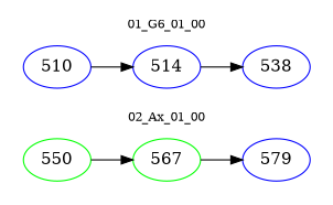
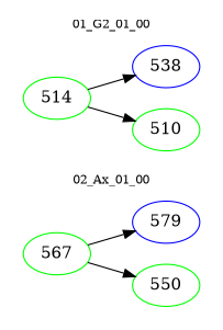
  digraph {
    rankdir=LR
    node [color=green]
    edge [color=black]
    n1 [label=567]
    n2 [label=550]
    n3 [color=blue label=579]
-   n4 [color=blue label=514]
-   n5 [color=blue label=510]
+   n4 [label=514]
+   n5 [label=510]
    n6 [color=blue label=538]
    subgraph cluster_1 {
      color=white
      fontsize=10
      label="02_Ax_01_00"
      n1
      n2
      n3
    }
    subgraph cluster_2 {
      color=white
      fontsize=10
-     label="01_G6_01_00"
+     label="01_G2_01_00"
      n4
      n5
      n6
    }
-   n2 -> n1
+   n1 -> n2
    n1 -> n3
-   n5 -> n4
+   n4 -> n5
    n4 -> n6
  }
